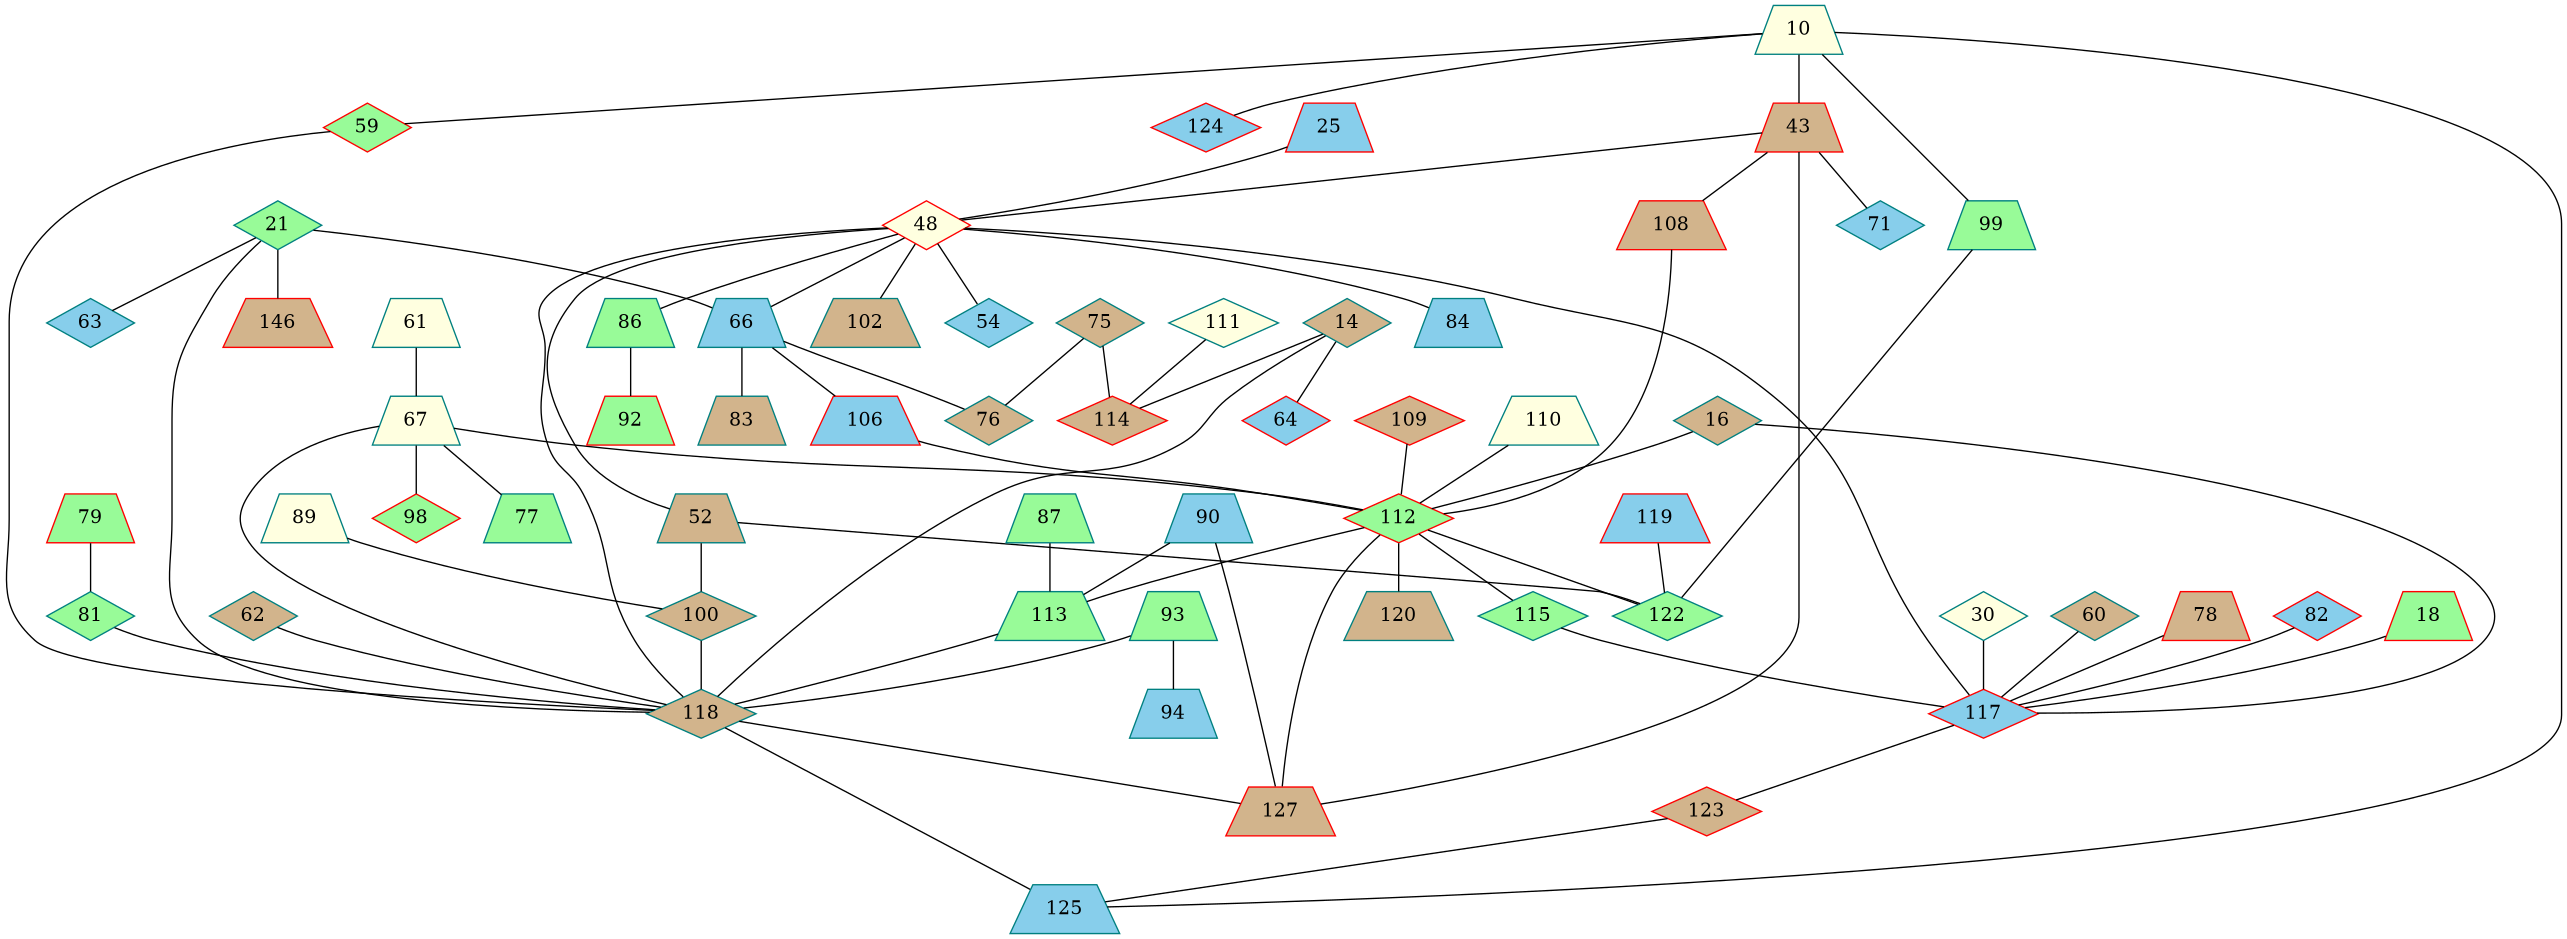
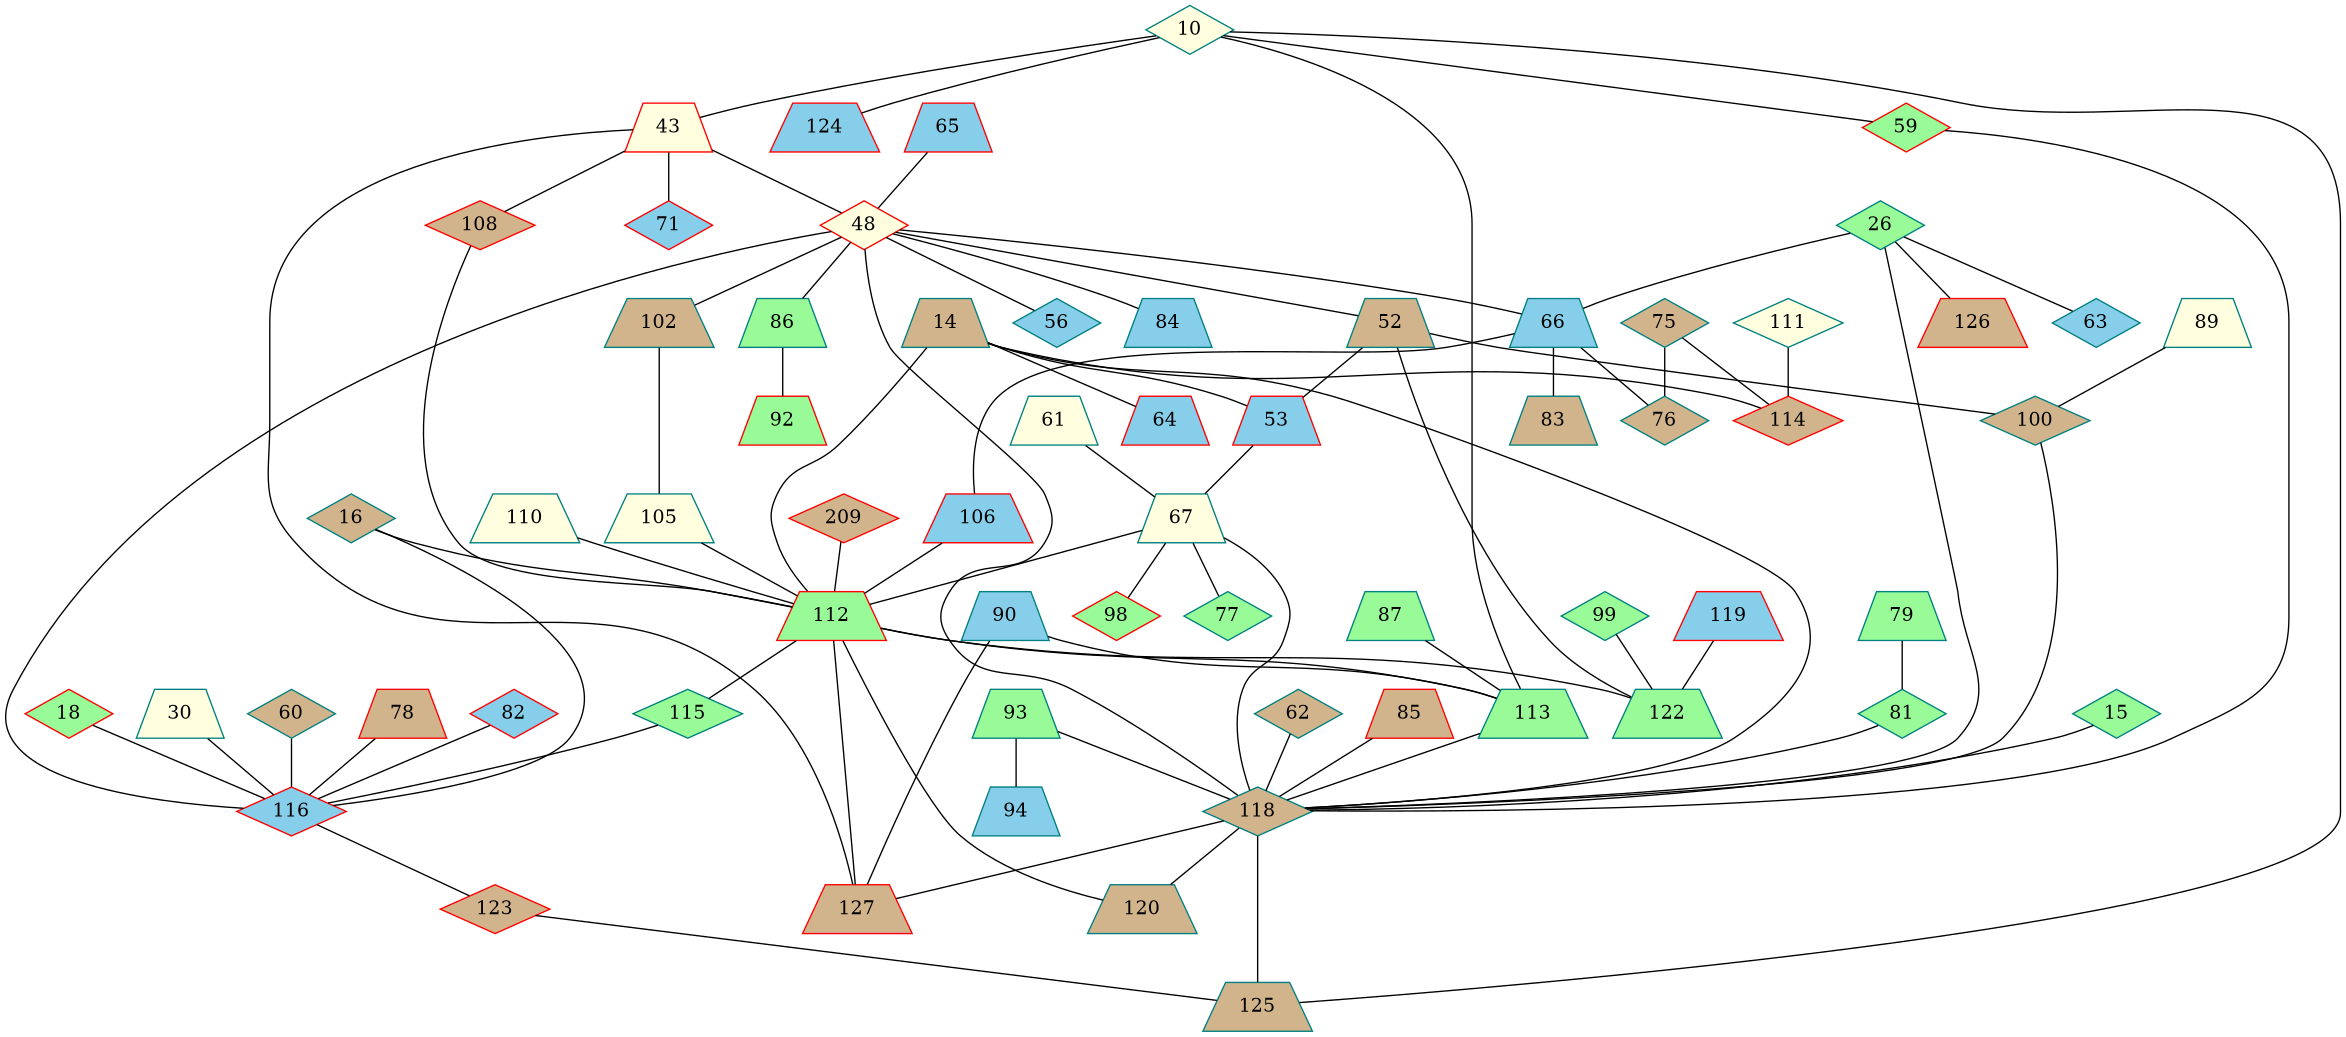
  graph {
    node [color=teal fillcolor=tan shape=diamond style=filled]
-   43 [color=red shape=trapezium super="+9"]
+   43 [color=red fillcolor=lightyellow shape=trapezium super="+9"]
    48 [color=red fillcolor=lightyellow super="+12+3"]
-   71 [fillcolor=skyblue]
-   108 [color=red shape=trapezium super="+11"]
+   71 [color=red fillcolor=skyblue]
+   108 [color=red super="+11"]
    127 [color=red shape=trapezium super="+50+88+121+103"]
-   10 [fillcolor=lightyellow shape=trapezium]
+   10 [fillcolor=lightyellow]
    59 [color=red fillcolor=palegreen]
    113 [fillcolor=palegreen shape=trapezium super="+23+49"]
-   124 [color=red fillcolor=skyblue]
-   125 [fillcolor=skyblue shape=trapezium super="+51+58+97"]
+   124 [color=red fillcolor=skyblue shape=trapezium]
+   125 [shape=trapezium super="+51+58+97"]
    118 [super="+69+104+29"]
-   14 [super="+4"]
-   64 [color=red fillcolor=skyblue]
-   112 [color=red fillcolor=palegreen super="+65+68+19"]
+   14 [shape=trapezium super="+4"]
+   53 [color=red fillcolor=skyblue shape=trapezium super="+22+42"]
+   64 [color=red fillcolor=skyblue shape=trapezium]
+   112 [color=red fillcolor=palegreen shape=trapezium super="+65+68+19"]
    114 [color=red super="+26+107"]
    67 [fillcolor=lightyellow shape=trapezium super="+33+38"]
-   122 [fillcolor=palegreen super="+117+96"]
+   122 [fillcolor=palegreen shape=trapezium super="+117+96"]
    115 [fillcolor=palegreen]
    120 [shape=trapezium]
+   15 [fillcolor=palegreen]
    16
-   116 [color=red fillcolor=skyblue super="+17+39+46+54" label=117]
+   116 [color=red fillcolor=skyblue super="+17+39+46+54"]
    123 [color=red super="+72"]
-   18 [color=red fillcolor=palegreen shape=trapezium]
+   18 [color=red fillcolor=palegreen]
    63 [fillcolor=skyblue super="+41"]
-   21 [fillcolor=palegreen]
+   21 [fillcolor=palegreen label=26]
    66 [fillcolor=skyblue shape=trapezium super="+32"]
-   126 [color=red shape=trapezium label=146]
+   126 [color=red shape=trapezium]
    76
    83 [shape=trapezium]
    106 [color=red fillcolor=skyblue shape=trapezium]
    52 [shape=trapezium super="+40"]
-   56 [fillcolor=skyblue label=54]
+   56 [fillcolor=skyblue]
    84 [fillcolor=skyblue shape=trapezium]
    86 [fillcolor=palegreen shape=trapezium]
    102 [shape=trapezium]
-   25 [color=red fillcolor=skyblue shape=trapezium]
-   30 [fillcolor=lightyellow]
+   25 [color=red fillcolor=skyblue shape=trapezium label=65]
+   30 [fillcolor=lightyellow shape=trapezium]
    100 [super="+36+37"]
    92 [color=red fillcolor=palegreen shape=trapezium]
-   77 [fillcolor=palegreen shape=trapezium]
+   105 [fillcolor=lightyellow shape=trapezium]
+   77 [fillcolor=palegreen]
    98 [color=red fillcolor=palegreen super="+70"]
    60
    61 [fillcolor=lightyellow shape=trapezium]
    62
    75 [super="+45"]
    78 [color=red shape=trapezium]
    81 [fillcolor=palegreen super="+73"]
-   79 [color=red fillcolor=palegreen shape=trapezium]
+   79 [fillcolor=palegreen shape=trapezium]
    82 [color=red fillcolor=skyblue super="+34"]
+   85 [color=red shape=trapezium super="+74"]
    87 [fillcolor=palegreen shape=trapezium]
    89 [fillcolor=lightyellow shape=trapezium]
    90 [fillcolor=skyblue shape=trapezium]
    93 [fillcolor=palegreen shape=trapezium super="+8+13+55"]
    94 [fillcolor=skyblue shape=trapezium]
-   99 [fillcolor=palegreen shape=trapezium]
-   109 [color=red]
+   99 [fillcolor=palegreen]
+   109 [color=red label=209]
    110 [fillcolor=lightyellow shape=trapezium]
    111 [fillcolor=lightyellow]
    119 [color=red fillcolor=skyblue shape=trapezium]
    43 -- 48
    43 -- 71
    43 -- 108
    43 -- 127 [weight=2]
    48 -- 118 [weight=3]
    48 -- 116 [weight=3]
    48 -- 66
    48 -- 52
    48 -- 56
    48 -- 84
    48 -- 86
    48 -- 102
    108 -- 112
    10 -- 43 [weight=2]
    10 -- 59
-   10 -- 99
+   10 -- 113
    10 -- 124
    10 -- 125
    59 -- 118
    113 -- 118
    118 -- 127 [weight=3]
    118 -- 125 [weight=2]
+   118 -- 120
    14 -- 118
+   14 -- 53
    14 -- 64
+   14 -- 112 [weight=4]
    14 -- 114 [weight=2]
+   53 -- 67 [weight=2]
    112 -- 127 [weight=2]
    112 -- 113
    112 -- 122 [weight=2]
    112 -- 115
    112 -- 120
    67 -- 118 [weight=2]
    67 -- 112 [weight=3]
    67 -- 77
    67 -- 98
    115 -- 116
+   15 -- 118
    16 -- 112
    16 -- 116
    116 -- 123
    123 -- 125
    18 -- 116
    21 -- 118
    21 -- 63
    21 -- 66 [weight=2]
    21 -- 126
    66 -- 76
    66 -- 83
    66 -- 106
    106 -- 112
+   52 -- 53
    52 -- 122
    52 -- 100 [weight=2]
    86 -- 92
+   102 -- 105
    25 -- 48
    30 -- 116
    100 -- 118 [weight=2]
+   105 -- 112
    60 -- 116
    61 -- 67
    62 -- 118
    75 -- 114
    75 -- 76
    78 -- 116
    81 -- 118
    79 -- 81
    82 -- 116
+   85 -- 118
    87 -- 113
    89 -- 100
    90 -- 127
    90 -- 113
    93 -- 118
    93 -- 94
    99 -- 122
    109 -- 112
    110 -- 112
    111 -- 114
    119 -- 122
  }
